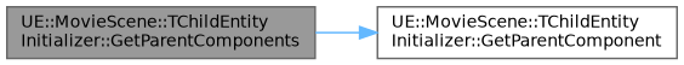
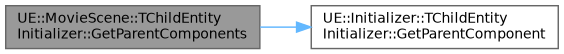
  digraph {
    rankdir=LR
    node [fontname=Helvetica fontsize=10 shape=box style=filled]
    n1 [color=gray40 fillcolor=grey60 fontcolor=black height=0.2 label="UE::MovieScene::TChildEntity\lInitializer::GetParentComponents" width=0.4]
-   n2 [color=grey40 fillcolor=white height=0.2 label="UE::MovieScene::TChildEntity\lInitializer::GetParentComponent" width=0.4]
+   n2 [color=grey40 fillcolor=white height=0.2 label="UE::Initializer::TChildEntity\lInitializer::GetParentComponent" width=0.4]
    n1 -> n2 [color=steelblue1 fontname=Helvetica fontsize=10 labelfontname=Helvetica labelfontsize=10 style=solid]
  }
